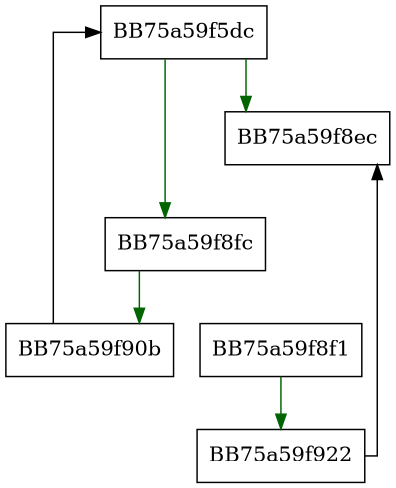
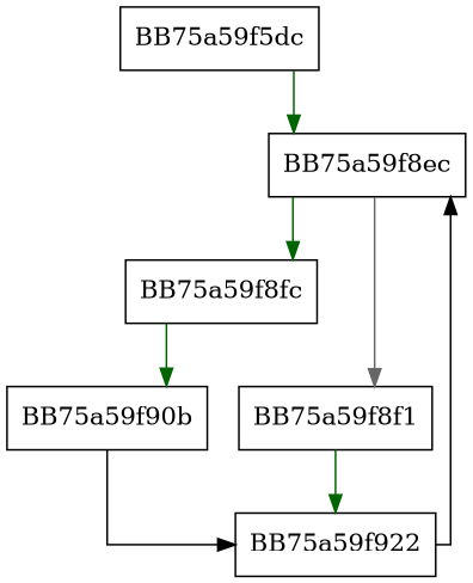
  digraph {
    splines=ortho
    node [shape=box]
    edge [color=darkgreen]
    n1 [label=BB75a59f5dc]
    BB75a59f8ec
    BB75a59f8fc
    BB75a59f8f1
    BB75a59f90b
    BB75a59f922
    n1 -> BB75a59f8ec
-   n1 -> BB75a59f8fc
+   BB75a59f8ec -> BB75a59f8fc
+   BB75a59f8ec -> BB75a59f8f1 [color=gray40]
    BB75a59f8fc -> BB75a59f90b
    BB75a59f8f1 -> BB75a59f922
-   BB75a59f90b -> n1 [color=black]
+   BB75a59f90b -> BB75a59f922 [color=black]
    BB75a59f922 -> BB75a59f8ec [color=black]
  }
